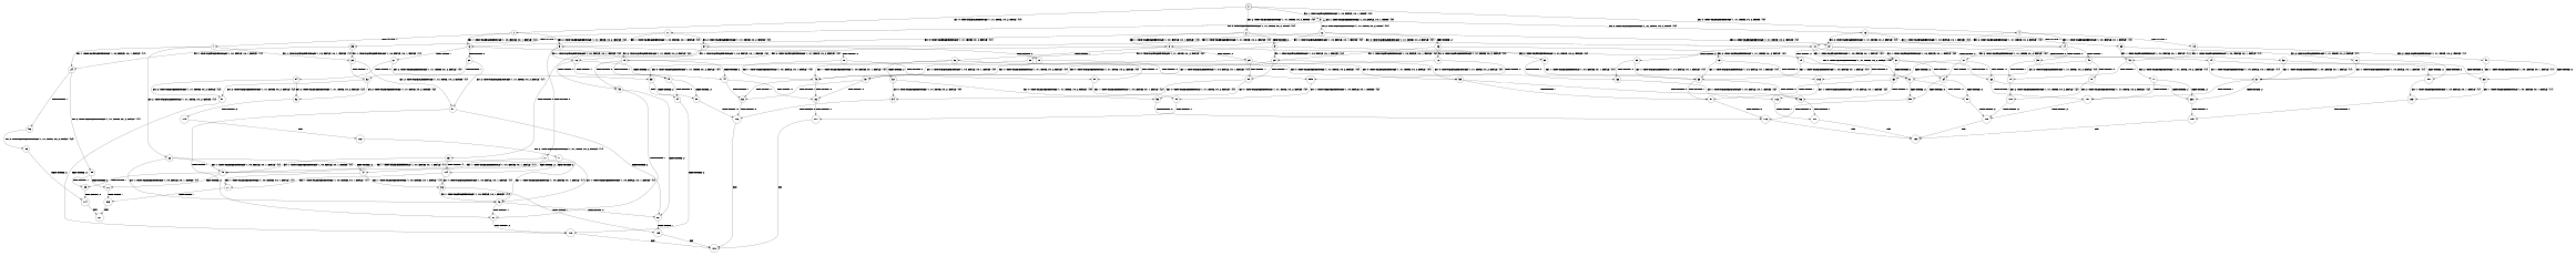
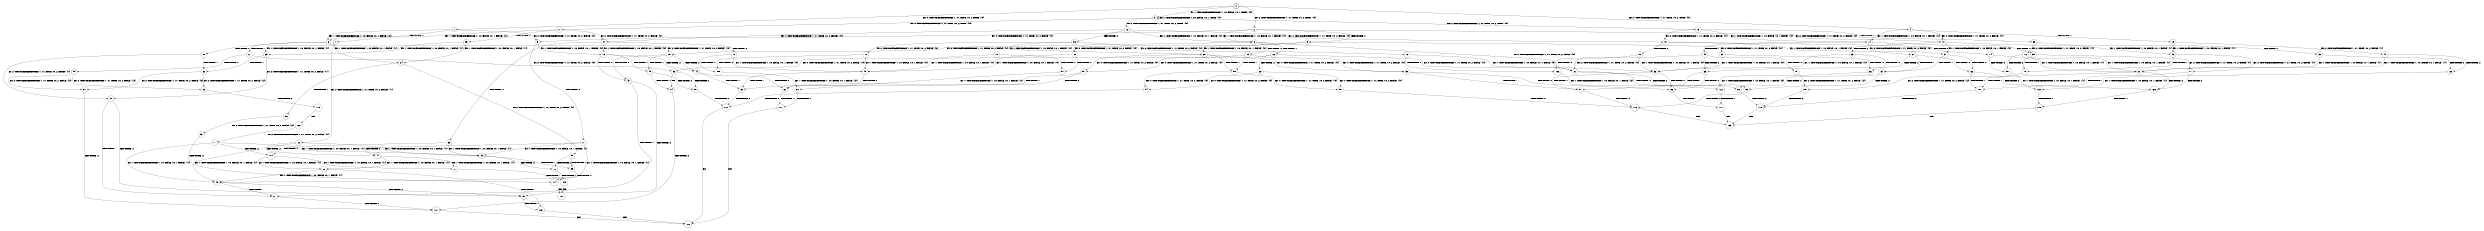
  digraph {
    node [shape=circle]
    0 [peripheries=2]
    1
    2
    3
    4
    5
    6
    7
    8
    9
    10
    11
    12
    13
    14
    15
    16
    17
    18
    19
    20
    21
    22
    23
    24
    25
    26
    61
    28
    29
    30
    31
    32
    33
    34
    35
    36
    37
    38
    27
    39
    40
    41
    42
    43
    44
    45
    46
    47
    48
    49
    50
    51
    52
    53
    54
    55
    56
    57
    58
    59
    60
    62
    63
    64
    65
    66
    67
    68
    69
    70
    72
    73
    74
    75
    76
    77
    78
    79
    80
    81
    82
    83
    84
    85
    86
    87
    88
    89
    90
    91
    92
    93
    94
    95
    96
    97
    98
    99
    n100 [label=600]
    101
    102
    103
    104
    n105 [label=505]
    71
    106
    n108 [label=507]
    108
    109
    110
    111
    112
    n114 [label=913]
    114
    115
    116
    117
    118
    119
    120
    121
    122
    123
    0 -> 1 [label="EX !0 !ATOMIC_EXCH_BRANCH (1, +1, TRUE, +0, 2, TRUE) !{0}"]
    0 -> 2 [label="EX !2 !ATOMIC_EXCH_BRANCH (1, +1, TRUE, +0, 2, TRUE) !{0}"]
    0 -> 3 [label="EX !1 !ATOMIC_EXCH_BRANCH (1, +0, FALSE, +0, 1, TRUE) !{0}"]
    0 -> 4 [label="EX !0 !ATOMIC_EXCH_BRANCH (1, +1, TRUE, +0, 2, TRUE) !{0}"]
    1 -> 5 [label="EX !2 !ATOMIC_EXCH_BRANCH (1, +1, TRUE, +0, 2, FALSE) !{0}"]
    1 -> 6 [label="EX !1 !ATOMIC_EXCH_BRANCH (1, +0, FALSE, +0, 1, FALSE) !{0}"]
    1 -> 7 [label="TERMINATE !0"]
    2 -> 5 [label="EX !0 !ATOMIC_EXCH_BRANCH (1, +1, TRUE, +0, 2, FALSE) !{0}"]
    2 -> 8 [label="EX !1 !ATOMIC_EXCH_BRANCH (1, +0, FALSE, +0, 1, FALSE) !{0}"]
    2 -> 9 [label="TERMINATE !2"]
    2 -> 10 [label="EX !0 !ATOMIC_EXCH_BRANCH (1, +1, TRUE, +0, 2, FALSE) !{0}"]
    3 -> 3 [label="EX !1 !ATOMIC_EXCH_BRANCH (1, +0, FALSE, +0, 1, TRUE) !{0}"]
    3 -> 11 [label="EX !0 !ATOMIC_EXCH_BRANCH (1, +1, TRUE, +0, 2, TRUE) !{0}"]
    3 -> 12 [label="EX !2 !ATOMIC_EXCH_BRANCH (1, +1, TRUE, +0, 2, TRUE) !{0}"]
    3 -> 13 [label="EX !0 !ATOMIC_EXCH_BRANCH (1, +1, TRUE, +0, 2, TRUE) !{0}"]
    4 -> 10 [label="EX !2 !ATOMIC_EXCH_BRANCH (1, +1, TRUE, +0, 2, FALSE) !{0}"]
    4 -> 14 [label="EX !1 !ATOMIC_EXCH_BRANCH (1, +0, FALSE, +0, 1, FALSE) !{0}"]
    4 -> 15 [label="TERMINATE !0"]
    5 -> 16 [label="EX !1 !ATOMIC_EXCH_BRANCH (1, +0, FALSE, +0, 1, FALSE) !{0}"]
    5 -> 17 [label="TERMINATE !0"]
-   5 -> 18 [label="TERMINATE !2"]
    6 -> 19 [label="EX !2 !ATOMIC_EXCH_BRANCH (1, +1, TRUE, +0, 2, FALSE) !{0}"]
    6 -> 20 [label="TERMINATE !0"]
    6 -> 21 [label="TERMINATE !1"]
    7 -> 22 [label="EX !2 !ATOMIC_EXCH_BRANCH (1, +1, TRUE, +0, 2, FALSE) !{1}"]
    7 -> 23 [label="EX !1 !ATOMIC_EXCH_BRANCH (1, +0, FALSE, +0, 1, FALSE) !{1}"]
    7 -> 24 [label="EX !1 !ATOMIC_EXCH_BRANCH (1, +0, FALSE, +0, 1, FALSE) !{1}"]
    8 -> 19 [label="EX !0 !ATOMIC_EXCH_BRANCH (1, +1, TRUE, +0, 2, FALSE) !{0}"]
    8 -> 25 [label="TERMINATE !2"]
    8 -> 26 [label="TERMINATE !1"]
    8 -> 61 [label="EX !0 !ATOMIC_EXCH_BRANCH (1, +1, TRUE, +0, 2, FALSE) !{0}"]
    9 -> 28 [label="EX !0 !ATOMIC_EXCH_BRANCH (1, +1, TRUE, +0, 2, FALSE) !{0}"]
    9 -> 29 [label="EX !1 !ATOMIC_EXCH_BRANCH (1, +0, FALSE, +0, 1, FALSE) !{0}"]
    9 -> 30 [label="EX !0 !ATOMIC_EXCH_BRANCH (1, +1, TRUE, +0, 2, FALSE) !{0}"]
    10 -> 31 [label="EX !1 !ATOMIC_EXCH_BRANCH (1, +0, FALSE, +0, 1, FALSE) !{0}"]
    10 -> 32 [label="TERMINATE !0"]
    10 -> 33 [label="TERMINATE !2"]
    11 -> 6 [label="EX !1 !ATOMIC_EXCH_BRANCH (1, +0, FALSE, +0, 1, FALSE) !{0}"]
    11 -> 34 [label="EX !2 !ATOMIC_EXCH_BRANCH (1, +1, TRUE, +0, 2, FALSE) !{0}"]
    11 -> 35 [label="TERMINATE !0"]
    12 -> 8 [label="EX !1 !ATOMIC_EXCH_BRANCH (1, +0, FALSE, +0, 1, FALSE) !{0}"]
    12 -> 34 [label="EX !0 !ATOMIC_EXCH_BRANCH (1, +1, TRUE, +0, 2, FALSE) !{0}"]
    12 -> 36 [label="TERMINATE !2"]
    12 -> 37 [label="EX !0 !ATOMIC_EXCH_BRANCH (1, +1, TRUE, +0, 2, FALSE) !{0}"]
    13 -> 14 [label="EX !1 !ATOMIC_EXCH_BRANCH (1, +0, FALSE, +0, 1, FALSE) !{0}"]
    13 -> 37 [label="EX !2 !ATOMIC_EXCH_BRANCH (1, +1, TRUE, +0, 2, FALSE) !{0}"]
    13 -> 38 [label="TERMINATE !0"]
    14 -> 27 [label="EX !2 !ATOMIC_EXCH_BRANCH (1, +1, TRUE, +0, 2, FALSE) !{0}"]
    14 -> 39 [label="TERMINATE !0"]
    14 -> 40 [label="TERMINATE !1"]
    15 -> 41 [label="EX !2 !ATOMIC_EXCH_BRANCH (1, +1, TRUE, +0, 2, FALSE) !{1}"]
    15 -> 42 [label="EX !1 !ATOMIC_EXCH_BRANCH (1, +0, FALSE, +0, 1, FALSE) !{1}"]
    16 -> 43 [label="TERMINATE !0"]
    16 -> 44 [label="TERMINATE !2"]
    16 -> 45 [label="TERMINATE !1"]
    17 -> 46 [label="EX !1 !ATOMIC_EXCH_BRANCH (1, +0, FALSE, +0, 1, FALSE) !{1}"]
    17 -> 47 [label="TERMINATE !2"]
    17 -> 48 [label="EX !1 !ATOMIC_EXCH_BRANCH (1, +0, FALSE, +0, 1, FALSE) !{1}"]
    18 -> 49 [label="EX !1 !ATOMIC_EXCH_BRANCH (1, +0, FALSE, +0, 1, FALSE) !{0}"]
    18 -> 50 [label="TERMINATE !0"]
    19 -> 43 [label="TERMINATE !0"]
    19 -> 44 [label="TERMINATE !2"]
    19 -> 45 [label="TERMINATE !1"]
    20 -> 51 [label="EX !2 !ATOMIC_EXCH_BRANCH (1, +1, TRUE, +0, 2, FALSE) !{1}"]
    20 -> 52 [label="TERMINATE !1"]
    21 -> 53 [label="EX !2 !ATOMIC_EXCH_BRANCH (1, +1, TRUE, +0, 2, FALSE) !{0}"]
    21 -> 54 [label="TERMINATE !0"]
    22 -> 46 [label="EX !1 !ATOMIC_EXCH_BRANCH (1, +0, FALSE, +0, 1, FALSE) !{1}"]
    22 -> 47 [label="TERMINATE !2"]
    22 -> 48 [label="EX !1 !ATOMIC_EXCH_BRANCH (1, +0, FALSE, +0, 1, FALSE) !{1}"]
    23 -> 51 [label="EX !2 !ATOMIC_EXCH_BRANCH (1, +1, TRUE, +0, 2, FALSE) !{1}"]
    23 -> 52 [label="TERMINATE !1"]
    24 -> 55 [label="EX !2 !ATOMIC_EXCH_BRANCH (1, +1, TRUE, +0, 2, FALSE) !{1}"]
    24 -> 56 [label="TERMINATE !1"]
    25 -> 57 [label="EX !0 !ATOMIC_EXCH_BRANCH (1, +1, TRUE, +0, 2, FALSE) !{0}"]
    25 -> 58 [label="TERMINATE !1"]
    25 -> 59 [label="EX !0 !ATOMIC_EXCH_BRANCH (1, +1, TRUE, +0, 2, FALSE) !{0}"]
    26 -> 61 [label="EX !0 !ATOMIC_EXCH_BRANCH (1, +1, TRUE, +0, 2, FALSE) !{0}"]
    26 -> 53 [label="EX !0 !ATOMIC_EXCH_BRANCH (1, +1, TRUE, +0, 2, FALSE) !{0}"]
    26 -> 60 [label="TERMINATE !2"]
    61 -> 98 [label="TERMINATE !0"]
    61 -> 99 [label="TERMINATE !2"]
    28 -> 49 [label="EX !1 !ATOMIC_EXCH_BRANCH (1, +0, FALSE, +0, 1, FALSE) !{0}"]
    28 -> 50 [label="TERMINATE !0"]
    29 -> 57 [label="EX !0 !ATOMIC_EXCH_BRANCH (1, +1, TRUE, +0, 2, FALSE) !{0}"]
    29 -> 58 [label="TERMINATE !1"]
    29 -> 59 [label="EX !0 !ATOMIC_EXCH_BRANCH (1, +1, TRUE, +0, 2, FALSE) !{0}"]
    30 -> 65 [label="EX !1 !ATOMIC_EXCH_BRANCH (1, +0, FALSE, +0, 1, FALSE) !{0}"]
    30 -> 66 [label="TERMINATE !0"]
    31 -> 62 [label="TERMINATE !0"]
-   31 -> 63 [label="TERMINATE !2"]
+   40 -> 63 [label="TERMINATE !2"]
    31 -> 64 [label="TERMINATE !1"]
    32 -> 67 [label="EX !1 !ATOMIC_EXCH_BRANCH (1, +0, FALSE, +0, 1, FALSE) !{1}"]
    32 -> 68 [label="TERMINATE !2"]
    33 -> 65 [label="EX !1 !ATOMIC_EXCH_BRANCH (1, +0, FALSE, +0, 1, FALSE) !{0}"]
    33 -> 66 [label="TERMINATE !0"]
    34 -> 16 [label="EX !1 !ATOMIC_EXCH_BRANCH (1, +0, FALSE, +0, 1, FALSE) !{0}"]
    34 -> 69 [label="TERMINATE !0"]
    34 -> 70 [label="TERMINATE !2"]
    35 -> 23 [label="EX !1 !ATOMIC_EXCH_BRANCH (1, +0, FALSE, +0, 1, FALSE) !{1}"]
    35 -> 24 [label="EX !1 !ATOMIC_EXCH_BRANCH (1, +0, FALSE, +0, 1, FALSE) !{1}"]
    36 -> 29 [label="EX !1 !ATOMIC_EXCH_BRANCH (1, +0, FALSE, +0, 1, FALSE) !{0}"]
    36 -> 72 [label="EX !0 !ATOMIC_EXCH_BRANCH (1, +1, TRUE, +0, 2, FALSE) !{0}"]
    36 -> 73 [label="EX !0 !ATOMIC_EXCH_BRANCH (1, +1, TRUE, +0, 2, FALSE) !{0}"]
    37 -> 31 [label="EX !1 !ATOMIC_EXCH_BRANCH (1, +0, FALSE, +0, 1, FALSE) !{0}"]
    37 -> 74 [label="TERMINATE !0"]
    37 -> 75 [label="TERMINATE !2"]
    38 -> 42 [label="EX !1 !ATOMIC_EXCH_BRANCH (1, +0, FALSE, +0, 1, FALSE) !{1}"]
    38 -> 76 [label="EX !2 !ATOMIC_EXCH_BRANCH (1, +1, TRUE, +0, 2, FALSE) !{1}"]
    27 -> 62 [label="TERMINATE !0"]
    27 -> 63 [label="TERMINATE !2"]
    27 -> 64 [label="TERMINATE !1"]
+   39 -> 77 [label="EX !2 !ATOMIC_EXCH_BRANCH (1, +1, TRUE, +0, 2, FALSE) !{1}"]
    39 -> 78 [label="TERMINATE !1"]
    40 -> 61 [label="EX !2 !ATOMIC_EXCH_BRANCH (1, +1, TRUE, +0, 2, FALSE) !{0}"]
    40 -> 79 [label="TERMINATE !0"]
    41 -> 67 [label="EX !1 !ATOMIC_EXCH_BRANCH (1, +0, FALSE, +0, 1, FALSE) !{1}"]
    41 -> 68 [label="TERMINATE !2"]
    42 -> 77 [label="EX !2 !ATOMIC_EXCH_BRANCH (1, +1, TRUE, +0, 2, FALSE) !{1}"]
    42 -> 78 [label="TERMINATE !1"]
    43 -> 80 [label="TERMINATE !2"]
    43 -> 81 [label="TERMINATE !1"]
    44 -> 82 [label="TERMINATE !0"]
    44 -> 83 [label="TERMINATE !1"]
    45 -> 84 [label="TERMINATE !0"]
    45 -> 85 [label="TERMINATE !2"]
    46 -> 80 [label="TERMINATE !2"]
    46 -> 81 [label="TERMINATE !1"]
    47 -> 86 [label="EX !1 !ATOMIC_EXCH_BRANCH (1, +0, FALSE, +0, 1, FALSE) !{1}"]
    47 -> 87 [label="EX !1 !ATOMIC_EXCH_BRANCH (1, +0, FALSE, +0, 1, FALSE) !{1}"]
    48 -> 88 [label="TERMINATE !2"]
    48 -> 89 [label="TERMINATE !1"]
    49 -> 82 [label="TERMINATE !0"]
    49 -> 83 [label="TERMINATE !1"]
    50 -> 90 [label="EX !1 !ATOMIC_EXCH_BRANCH (1, +0, FALSE, +0, 1, FALSE) !{2}"]
    51 -> 80 [label="TERMINATE !2"]
    51 -> 81 [label="TERMINATE !1"]
    52 -> 91 [label="EX !2 !ATOMIC_EXCH_BRANCH (1, +1, TRUE, +0, 2, FALSE) !{2}"]
    52 -> 92 [label="EX !2 !ATOMIC_EXCH_BRANCH (1, +1, TRUE, +0, 2, FALSE) !{2}"]
    53 -> 84 [label=exit]
    53 -> 85 [label="TERMINATE !2"]
    54 -> 91 [label="EX !2 !ATOMIC_EXCH_BRANCH (1, +1, TRUE, +0, 2, FALSE) !{2}"]
    54 -> 92 [label="EX !2 !ATOMIC_EXCH_BRANCH (1, +1, TRUE, +0, 2, FALSE) !{2}"]
    55 -> 88 [label="TERMINATE !2"]
    55 -> 89 [label="TERMINATE !1"]
    56 -> 93 [label="EX !2 !ATOMIC_EXCH_BRANCH (1, +1, TRUE, +0, 2, FALSE) !{2}"]
    57 -> 82 [label="TERMINATE !0"]
    57 -> 83 [label="TERMINATE !1"]
    58 -> 94 [label="EX !0 !ATOMIC_EXCH_BRANCH (1, +1, TRUE, +0, 2, FALSE) !{0}"]
    58 -> 95 [label="EX !0 !ATOMIC_EXCH_BRANCH (1, +1, TRUE, +0, 2, FALSE) !{0}"]
    59 -> 96 [label="TERMINATE !0"]
    59 -> 97 [label="TERMINATE !1"]
    60 -> 94 [label="EX !0 !ATOMIC_EXCH_BRANCH (1, +1, TRUE, +0, 2, FALSE) !{0}"]
    60 -> 95 [label="EX !0 !ATOMIC_EXCH_BRANCH (1, +1, TRUE, +0, 2, FALSE) !{0}"]
    62 -> n100 [label="TERMINATE !2"]
    62 -> 101 [label="TERMINATE !1"]
    63 -> 96 [label="TERMINATE !0"]
    63 -> 97 [label="TERMINATE !1"]
    64 -> 98 [label="TERMINATE !2"]
    64 -> 99 [label="TERMINATE !2"]
    65 -> 96 [label="TERMINATE !0"]
    65 -> 97 [label="TERMINATE !1"]
    66 -> 102 [label="EX !1 !ATOMIC_EXCH_BRANCH (1, +0, FALSE, +0, 1, FALSE) !{2}"]
    67 -> n100 [label="TERMINATE !2"]
    67 -> 101 [label="TERMINATE !1"]
    68 -> 103 [label="EX !1 !ATOMIC_EXCH_BRANCH (1, +0, FALSE, +0, 1, FALSE) !{1}"]
    69 -> 48 [label="EX !1 !ATOMIC_EXCH_BRANCH (1, +0, FALSE, +0, 1, FALSE) !{1}"]
    69 -> 104 [label="TERMINATE !4"]
    70 -> 49 [label="EX !1 !ATOMIC_EXCH_BRANCH (1, +0, FALSE, +0, 1, FALSE) !{0}"]
    70 -> n105 [label="TERMINATE !0"]
    72 -> 49 [label="EX !1 !ATOMIC_EXCH_BRANCH (1, +0, FALSE, +0, 1, FALSE) !{0}"]
    72 -> n105 [label="TERMINATE !0"]
    73 -> 65 [label="EX !1 !ATOMIC_EXCH_BRANCH (1, +0, FALSE, +0, 1, FALSE) !{0}"]
    73 -> 106 [label="TERMINATE !0"]
    74 -> 67 [label="EX !1 !ATOMIC_EXCH_BRANCH (1, +0, FALSE, +0, 1, FALSE) !{1}"]
    74 -> n108 [label="TERMINATE !2"]
    75 -> 65 [label="EX !1 !ATOMIC_EXCH_BRANCH (1, +0, FALSE, +0, 1, FALSE) !{0}"]
    75 -> 106 [label="TERMINATE !0"]
    76 -> 67 [label="EX !1 !ATOMIC_EXCH_BRANCH (1, +0, FALSE, +0, 1, FALSE) !{1}"]
    76 -> n108 [label="TERMINATE !2"]
    77 -> n100 [label="TERMINATE !2"]
    77 -> 101 [label="TERMINATE !1"]
    78 -> 108 [label="EX !2 !ATOMIC_EXCH_BRANCH (1, +1, TRUE, +0, 2, FALSE) !{2}"]
    79 -> 108 [label="EX !2 !ATOMIC_EXCH_BRANCH (1, +1, TRUE, +0, 2, FALSE) !{2}"]
    80 -> 109 [label="TERMINATE !1"]
    81 -> 110 [label="TERMINATE !2"]
    82 -> 111 [label="TERMINATE !1"]
    83 -> 112 [label="TERMINATE !0"]
    84 -> 110 [label="TERMINATE !2"]
    85 -> 112 [label="TERMINATE !0"]
    86 -> 46 [label="EX !1 !ATOMIC_EXCH_BRANCH (1, +0, FALSE, +0, 1, FALSE) !{1}"]
    86 -> 109 [label="TERMINATE !1"]
    87 -> n114 [label="TERMINATE !1"]
    88 -> n114 [label="TERMINATE !1"]
    89 -> 114 [label="TERMINATE !2"]
    90 -> 111 [label="TERMINATE !1"]
    91 -> 110 [label="TERMINATE !2"]
    92 -> 115 [label="TERMINATE !2"]
    93 -> 114 [label="TERMINATE !2"]
    94 -> 112 [label="TERMINATE !0"]
    95 -> 116 [label="TERMINATE !0"]
    96 -> 117 [label="TERMINATE !1"]
    97 -> 116 [label="TERMINATE !0"]
    98 -> 118 [label="TERMINATE !2"]
    99 -> 116 [label="TERMINATE !0"]
    n100 -> 119 [label="TERMINATE !1"]
    101 -> 118 [label="TERMINATE !2"]
    102 -> 117 [label="TERMINATE !1"]
    103 -> 119 [label="TERMINATE !1"]
    104 -> 86 [label="EX !1 !ATOMIC_EXCH_BRANCH (1, +0, FALSE, +0, 1, FALSE) !{1}"]
    104 -> 87 [label="EX !1 !ATOMIC_EXCH_BRANCH (1, +0, FALSE, +0, 1, FALSE) !{1}"]
    n105 -> 90 [label="EX !1 !ATOMIC_EXCH_BRANCH (1, +0, FALSE, +0, 1, FALSE) !{2}"]
    71 -> 46 [label="EX !1 !ATOMIC_EXCH_BRANCH (1, +0, FALSE, +0, 1, FALSE) !{1}"]
    71 -> 48 [label="EX !1 !ATOMIC_EXCH_BRANCH (1, +0, FALSE, +0, 1, FALSE) !{1}"]
    71 -> 104 [label="TERMINATE !2"]
    106 -> 102 [label="EX !1 !ATOMIC_EXCH_BRANCH (1, +0, FALSE, +0, 1, FALSE) !{2}"]
    n108 -> 103 [label="EX !1 !ATOMIC_EXCH_BRANCH (1, +0, FALSE, +0, 1, FALSE) !{1}"]
    108 -> 118 [label="TERMINATE !2"]
    109 -> 120 [label=exit]
    110 -> 120 [label=exit]
    111 -> 120 [label=exit]
    112 -> 120 [label=exit]
    n114 -> 121 [label=exit]
    114 -> 121 [label=exit]
    115 -> 122 [label=exit]
    116 -> 123 [label=exit]
    117 -> 123 [label=exit]
    118 -> 123 [label=exit]
    119 -> 123 [label=exit]
    122 -> 71 [label="EX !2 !ATOMIC_EXCH_BRANCH (1, +1, TRUE, +0, 2, FALSE) !{1}"]
  }
